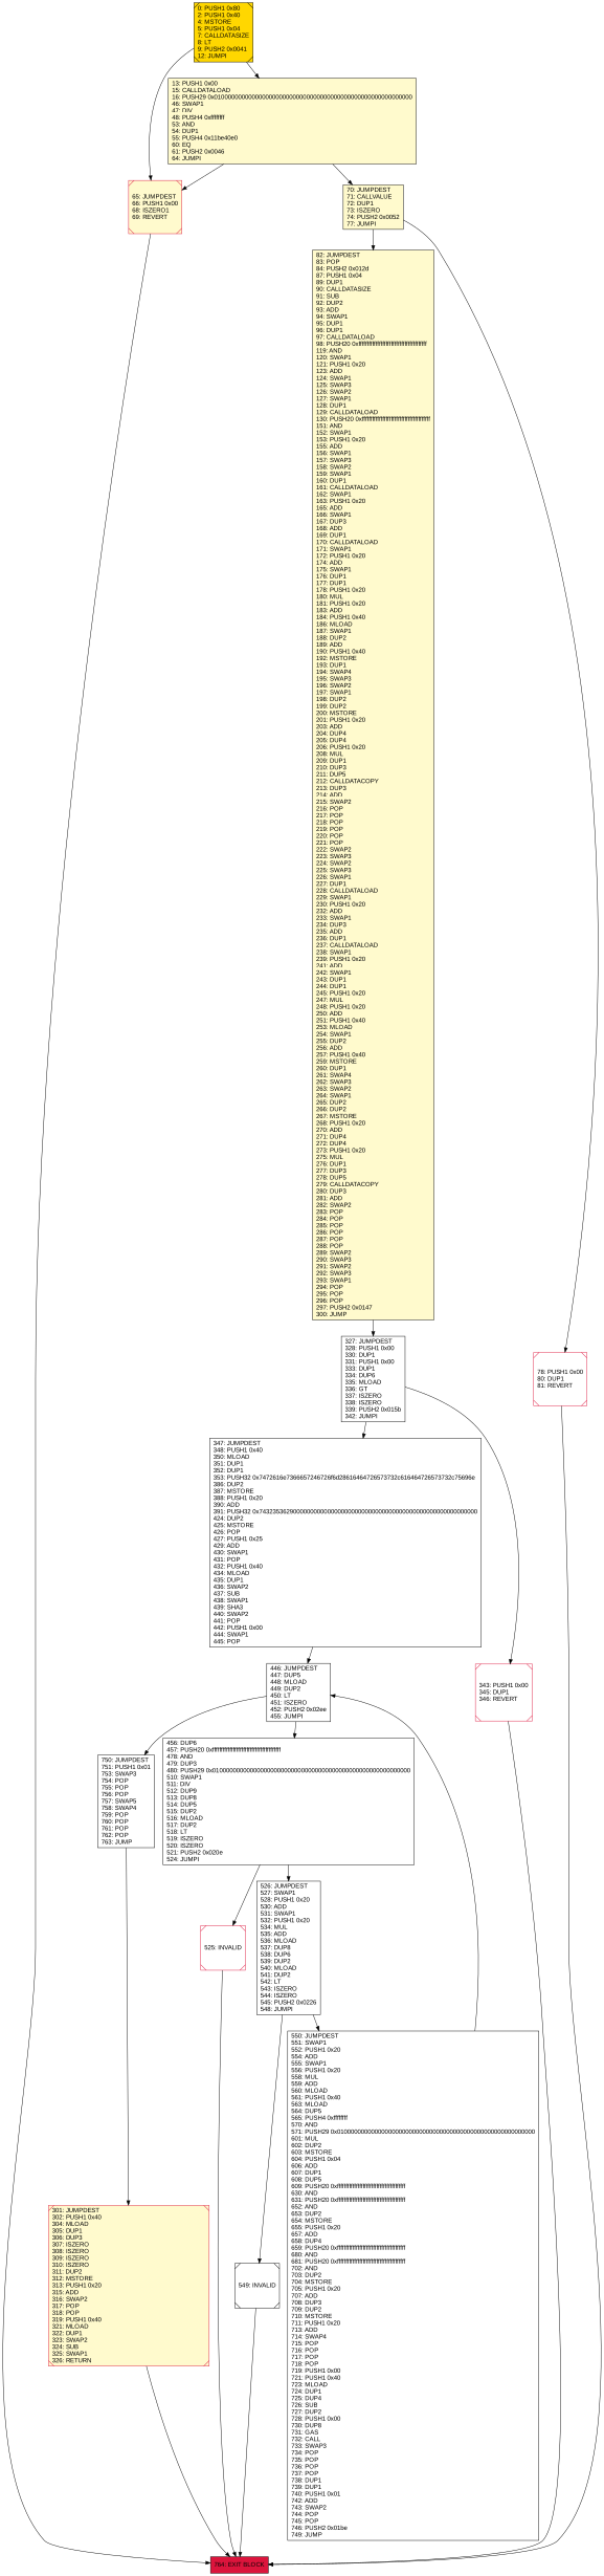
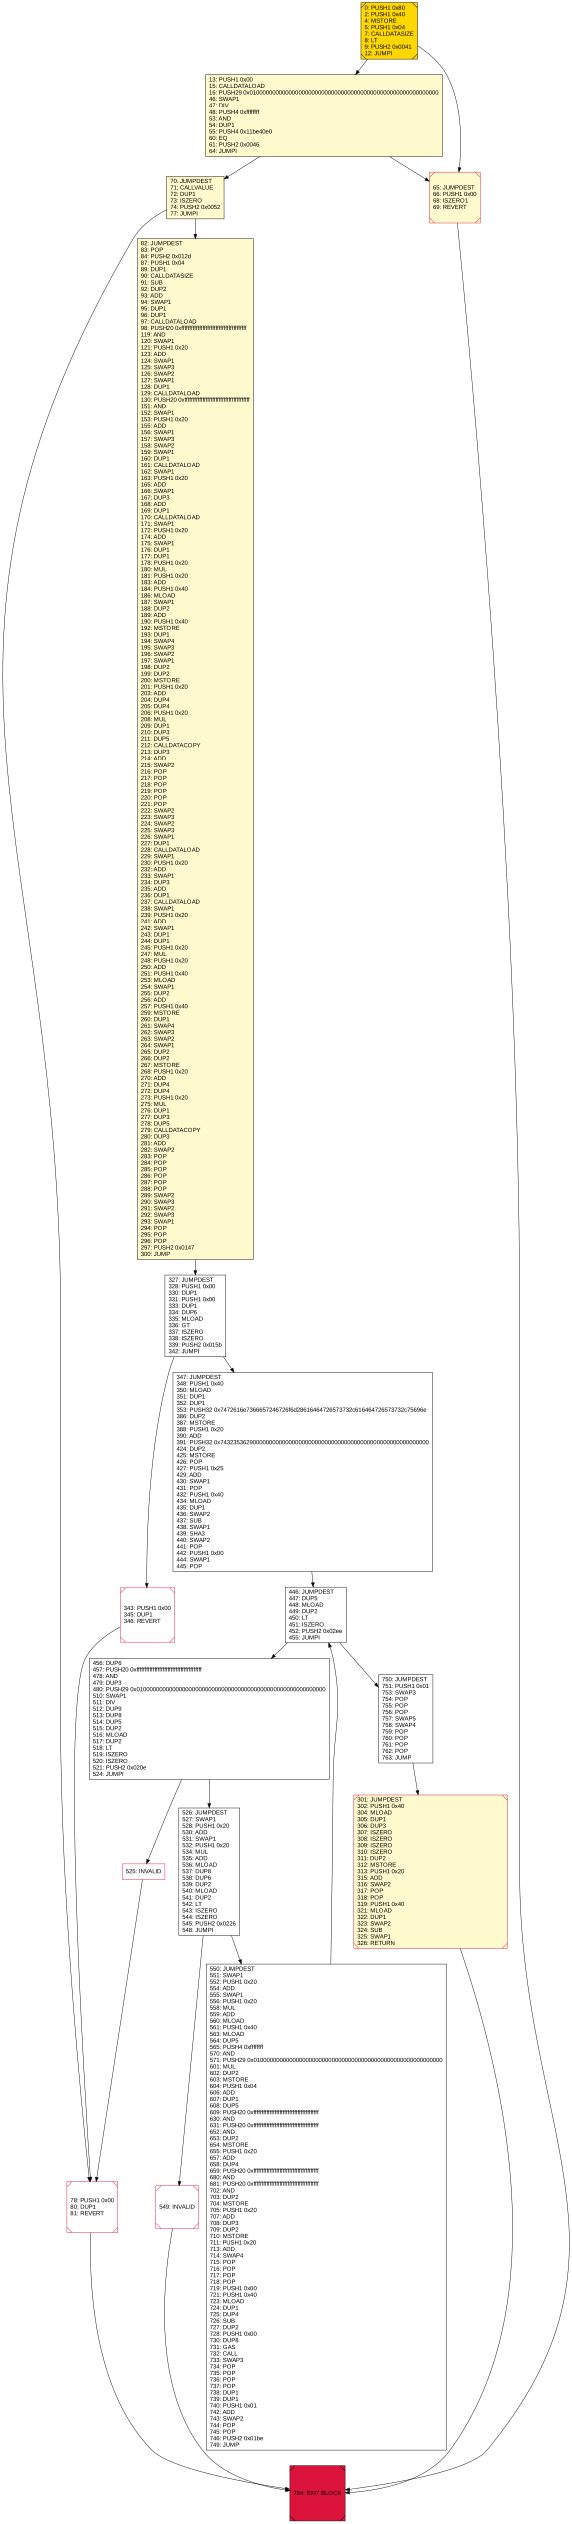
  digraph {
    rankdir=UD
    node [color=black fillcolor=white fontcolor=black fontname=arial shape=box style=filled]
    n1 [label="750: JUMPDEST\l751: PUSH1 0x01\l753: SWAP3\l754: POP\l755: POP\l756: POP\l757: SWAP5\l758: SWAP4\l759: POP\l760: POP\l761: POP\l762: POP\l763: JUMP\l"]
    n2 [color=crimson fillcolor=lemonchiffon label="301: JUMPDEST\l302: PUSH1 0x40\l304: MLOAD\l305: DUP1\l306: DUP3\l307: ISZERO\l308: ISZERO\l309: ISZERO\l310: ISZERO\l311: DUP2\l312: MSTORE\l313: PUSH1 0x20\l315: ADD\l316: SWAP2\l317: POP\l318: POP\l319: PUSH1 0x40\l321: MLOAD\l322: DUP1\l323: SWAP2\l324: SUB\l325: SWAP1\l326: RETURN\l" shape=Msquare]
-   n3 [fillcolor=crimson label="764: EXIT BLOCK\l"]
+   n3 [fillcolor=crimson label="764: EXIT BLOCK\l" shape=Msquare]
    n4 [color=crimson fillcolor=lemonchiffon label="65: JUMPDEST\l66: PUSH1 0x00\l68: ISZERO1\l69: REVERT\l" shape=Msquare]
    n5 [fillcolor=gold label="0: PUSH1 0x80\l2: PUSH1 0x40\l4: MSTORE\l5: PUSH1 0x04\l7: CALLDATASIZE\l8: LT\l9: PUSH2 0x0041\l12: JUMPI\l" shape=Msquare]
    n6 [fillcolor=lemonchiffon label="13: PUSH1 0x00\l15: CALLDATALOAD\l16: PUSH29 0x0100000000000000000000000000000000000000000000000000000000\l46: SWAP1\l47: DIV\l48: PUSH4 0xffffffff\l53: AND\l54: DUP1\l55: PUSH4 0x11be40e0\l60: EQ\l61: PUSH2 0x0046\l64: JUMPI\l"]
    n7 [fillcolor=lemonchiffon label="70: JUMPDEST\l71: CALLVALUE\l72: DUP1\l73: ISZERO\l74: PUSH2 0x0052\l77: JUMPI\l"]
    n8 [fillcolor=lemonchiffon label="82: JUMPDEST\l83: POP\l84: PUSH2 0x012d\l87: PUSH1 0x04\l89: DUP1\l90: CALLDATASIZE\l91: SUB\l92: DUP2\l93: ADD\l94: SWAP1\l95: DUP1\l96: DUP1\l97: CALLDATALOAD\l98: PUSH20 0xffffffffffffffffffffffffffffffffffffffff\l119: AND\l120: SWAP1\l121: PUSH1 0x20\l123: ADD\l124: SWAP1\l125: SWAP3\l126: SWAP2\l127: SWAP1\l128: DUP1\l129: CALLDATALOAD\l130: PUSH20 0xffffffffffffffffffffffffffffffffffffffff\l151: AND\l152: SWAP1\l153: PUSH1 0x20\l155: ADD\l156: SWAP1\l157: SWAP3\l158: SWAP2\l159: SWAP1\l160: DUP1\l161: CALLDATALOAD\l162: SWAP1\l163: PUSH1 0x20\l165: ADD\l166: SWAP1\l167: DUP3\l168: ADD\l169: DUP1\l170: CALLDATALOAD\l171: SWAP1\l172: PUSH1 0x20\l174: ADD\l175: SWAP1\l176: DUP1\l177: DUP1\l178: PUSH1 0x20\l180: MUL\l181: PUSH1 0x20\l183: ADD\l184: PUSH1 0x40\l186: MLOAD\l187: SWAP1\l188: DUP2\l189: ADD\l190: PUSH1 0x40\l192: MSTORE\l193: DUP1\l194: SWAP4\l195: SWAP3\l196: SWAP2\l197: SWAP1\l198: DUP2\l199: DUP2\l200: MSTORE\l201: PUSH1 0x20\l203: ADD\l204: DUP4\l205: DUP4\l206: PUSH1 0x20\l208: MUL\l209: DUP1\l210: DUP3\l211: DUP5\l212: CALLDATACOPY\l213: DUP3\l214: ADD\l215: SWAP2\l216: POP\l217: POP\l218: POP\l219: POP\l220: POP\l221: POP\l222: SWAP2\l223: SWAP3\l224: SWAP2\l225: SWAP3\l226: SWAP1\l227: DUP1\l228: CALLDATALOAD\l229: SWAP1\l230: PUSH1 0x20\l232: ADD\l233: SWAP1\l234: DUP3\l235: ADD\l236: DUP1\l237: CALLDATALOAD\l238: SWAP1\l239: PUSH1 0x20\l241: ADD\l242: SWAP1\l243: DUP1\l244: DUP1\l245: PUSH1 0x20\l247: MUL\l248: PUSH1 0x20\l250: ADD\l251: PUSH1 0x40\l253: MLOAD\l254: SWAP1\l255: DUP2\l256: ADD\l257: PUSH1 0x40\l259: MSTORE\l260: DUP1\l261: SWAP4\l262: SWAP3\l263: SWAP2\l264: SWAP1\l265: DUP2\l266: DUP2\l267: MSTORE\l268: PUSH1 0x20\l270: ADD\l271: DUP4\l272: DUP4\l273: PUSH1 0x20\l275: MUL\l276: DUP1\l277: DUP3\l278: DUP5\l279: CALLDATACOPY\l280: DUP3\l281: ADD\l282: SWAP2\l283: POP\l284: POP\l285: POP\l286: POP\l287: POP\l288: POP\l289: SWAP2\l290: SWAP3\l291: SWAP2\l292: SWAP3\l293: SWAP1\l294: POP\l295: POP\l296: POP\l297: PUSH2 0x0147\l300: JUMP\l"]
    n9 [label="327: JUMPDEST\l328: PUSH1 0x00\l330: DUP1\l331: PUSH1 0x00\l333: DUP1\l334: DUP6\l335: MLOAD\l336: GT\l337: ISZERO\l338: ISZERO\l339: PUSH2 0x015b\l342: JUMPI\l"]
    n10 [label="347: JUMPDEST\l348: PUSH1 0x40\l350: MLOAD\l351: DUP1\l352: DUP1\l353: PUSH32 0x7472616e7366657246726f6d28616464726573732c616464726573732c75696e\l386: DUP2\l387: MSTORE\l388: PUSH1 0x20\l390: ADD\l391: PUSH32 0x7432353629000000000000000000000000000000000000000000000000000000\l424: DUP2\l425: MSTORE\l426: POP\l427: PUSH1 0x25\l429: ADD\l430: SWAP1\l431: POP\l432: PUSH1 0x40\l434: MLOAD\l435: DUP1\l436: SWAP2\l437: SUB\l438: SWAP1\l439: SHA3\l440: SWAP2\l441: POP\l442: PUSH1 0x00\l444: SWAP1\l445: POP\l"]
    n11 [color=crimson label="343: PUSH1 0x00\l345: DUP1\l346: REVERT\l" shape=Msquare]
    n12 [label="446: JUMPDEST\l447: DUP5\l448: MLOAD\l449: DUP2\l450: LT\l451: ISZERO\l452: PUSH2 0x02ee\l455: JUMPI\l"]
    n13 [label="456: DUP6\l457: PUSH20 0xffffffffffffffffffffffffffffffffffffffff\l478: AND\l479: DUP3\l480: PUSH29 0x0100000000000000000000000000000000000000000000000000000000\l510: SWAP1\l511: DIV\l512: DUP9\l513: DUP8\l514: DUP5\l515: DUP2\l516: MLOAD\l517: DUP2\l518: LT\l519: ISZERO\l520: ISZERO\l521: PUSH2 0x020e\l524: JUMPI\l"]
-   n14 [color=crimson label="525: INVALID\l" shape=Msquare]
+   n14 [color=crimson label="525: INVALID\l"]
    n15 [label="526: JUMPDEST\l527: SWAP1\l528: PUSH1 0x20\l530: ADD\l531: SWAP1\l532: PUSH1 0x20\l534: MUL\l535: ADD\l536: MLOAD\l537: DUP8\l538: DUP6\l539: DUP2\l540: MLOAD\l541: DUP2\l542: LT\l543: ISZERO\l544: ISZERO\l545: PUSH2 0x0226\l548: JUMPI\l"]
    n16 [color=crimson label="78: PUSH1 0x00\l80: DUP1\l81: REVERT\l" shape=Msquare]
-   n17 [label="549: INVALID\l" shape=Msquare]
+   n17 [color=crimson label="549: INVALID\l" shape=Msquare]
    n18 [label="550: JUMPDEST\l551: SWAP1\l552: PUSH1 0x20\l554: ADD\l555: SWAP1\l556: PUSH1 0x20\l558: MUL\l559: ADD\l560: MLOAD\l561: PUSH1 0x40\l563: MLOAD\l564: DUP5\l565: PUSH4 0xffffffff\l570: AND\l571: PUSH29 0x0100000000000000000000000000000000000000000000000000000000\l601: MUL\l602: DUP2\l603: MSTORE\l604: PUSH1 0x04\l606: ADD\l607: DUP1\l608: DUP5\l609: PUSH20 0xffffffffffffffffffffffffffffffffffffffff\l630: AND\l631: PUSH20 0xffffffffffffffffffffffffffffffffffffffff\l652: AND\l653: DUP2\l654: MSTORE\l655: PUSH1 0x20\l657: ADD\l658: DUP4\l659: PUSH20 0xffffffffffffffffffffffffffffffffffffffff\l680: AND\l681: PUSH20 0xffffffffffffffffffffffffffffffffffffffff\l702: AND\l703: DUP2\l704: MSTORE\l705: PUSH1 0x20\l707: ADD\l708: DUP3\l709: DUP2\l710: MSTORE\l711: PUSH1 0x20\l713: ADD\l714: SWAP4\l715: POP\l716: POP\l717: POP\l718: POP\l719: PUSH1 0x00\l721: PUSH1 0x40\l723: MLOAD\l724: DUP1\l725: DUP4\l726: SUB\l727: DUP2\l728: PUSH1 0x00\l730: DUP8\l731: GAS\l732: CALL\l733: SWAP3\l734: POP\l735: POP\l736: POP\l737: POP\l738: DUP1\l739: DUP1\l740: PUSH1 0x01\l742: ADD\l743: SWAP2\l744: POP\l745: POP\l746: PUSH2 0x01be\l749: JUMP\l"]
    n1 -> n2
    n2 -> n3
    n4 -> n3
    n5 -> n4
    n5 -> n6
    n6 -> n4
    n6 -> n7
    n7 -> n8
    n7 -> n16
    n8 -> n9
    n9 -> n10
    n9 -> n11
    n10 -> n12
-   n11 -> n3
+   n11 -> n16
    n12 -> n1
    n12 -> n13
    n13 -> n14
    n13 -> n15
-   n14 -> n3
+   n14 -> n16
    n15 -> n17
    n15 -> n18
    n16 -> n3
    n17 -> n3
    n18 -> n12
  }
